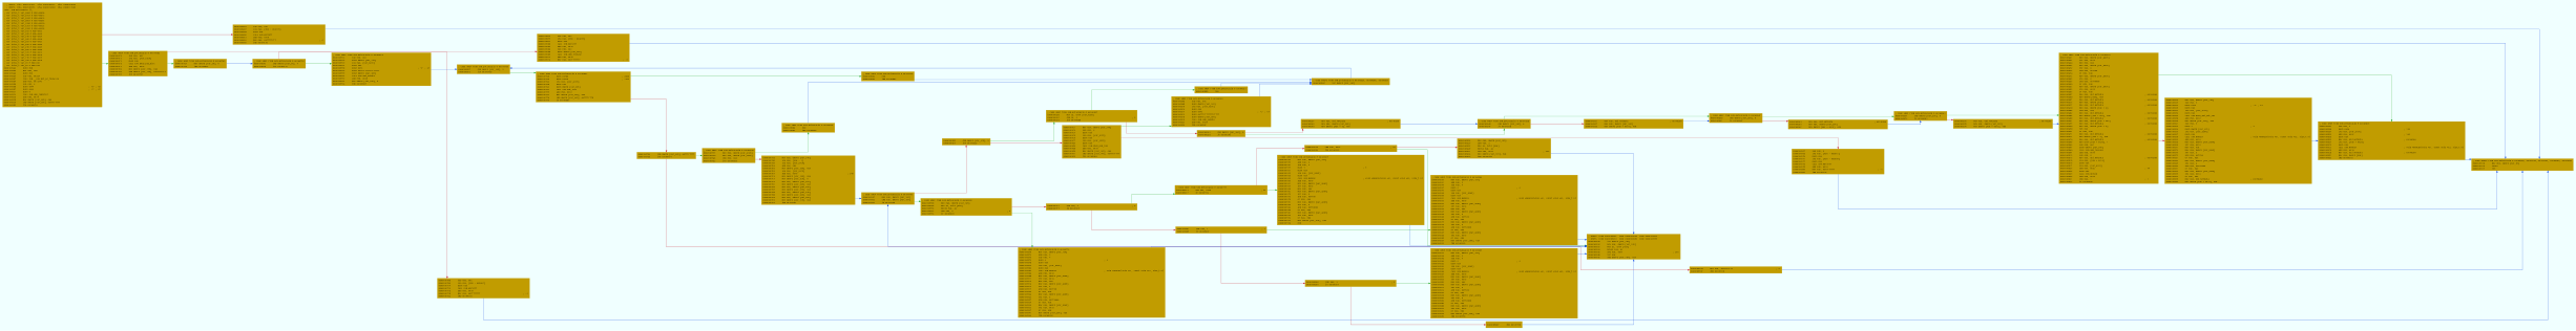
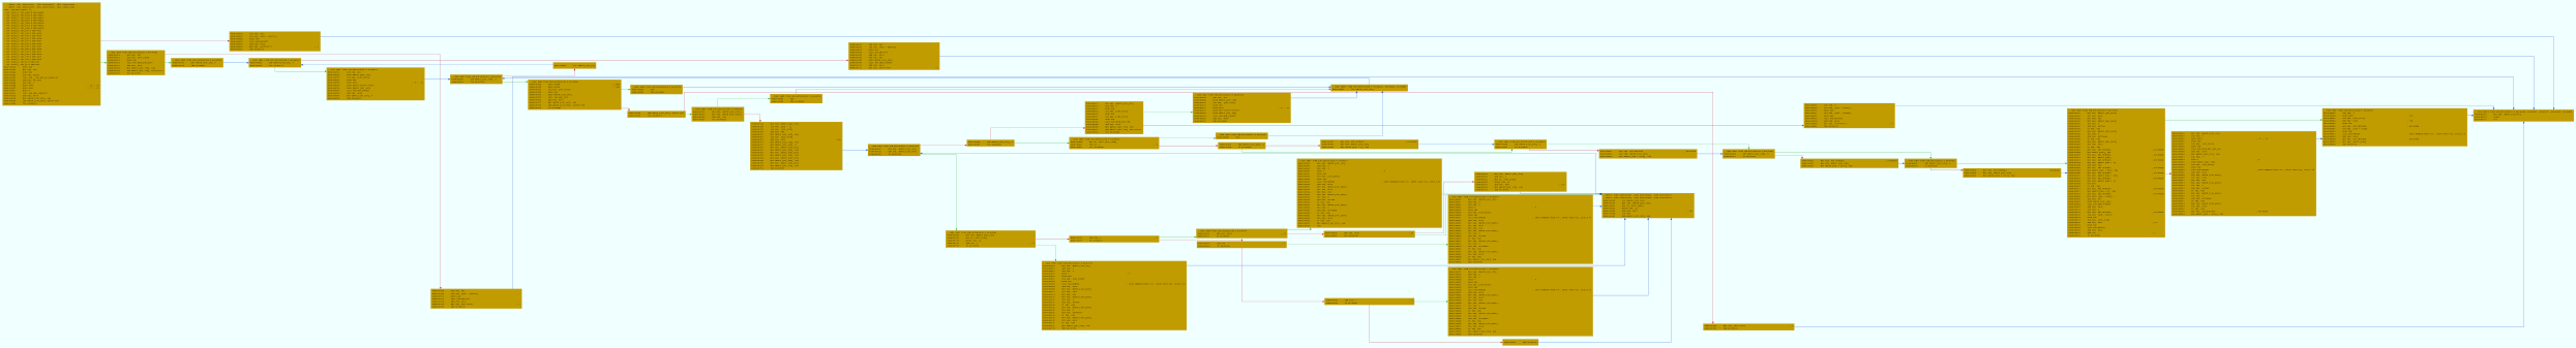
  digraph {
    bgcolor=azure
    fontname=Courier
    fontsize=8
    splines=ortho
    rankdir=LR
    node [color="#c19c00" fillcolor="#c19c00" fontname=Courier shape=box style=filled]
    edge [arrowhead=normal color="#0037da"]
    n1 [label="  ; XREFS: CALL 0x00101ef3  CALL 0x001022cf  CALL 0x0010a0a4  \l  ; XREFS: CALL 0x0010ec45  CALL 0x00115e6b  CALL 0x0011760b  \l1403: sym.getlocalip ();\l; var int32_t var_a20h @ ebp-0xa20\l; var int32_t var_a1ch @ ebp-0xa1c\l; var int32_t var_a18h @ ebp-0xa18\l; var int32_t var_a0ch @ ebp-0xa0c\l; var int32_t var_92ah @ ebp-0x92a\l; var int32_t var_52ch @ ebp-0x52c\l; var int32_t var_528h @ ebp-0x528\l; var int32_t var_3ch @ ebp-0x3c\l; var int32_t var_38h @ ebp-0x38\l; var int32_t var_34h @ ebp-0x34\l; var int32_t var_30h @ ebp-0x30\l; var int32_t var_2ch @ ebp-0x2c\l; var int32_t var_28h @ ebp-0x28\l; var int32_t var_24h @ ebp-0x24\l; var int32_t var_20h @ ebp-0x20\l; var int32_t var_1ch @ ebp-0x1c\l; var int32_t var_18h @ ebp-0x18\l; var int32_t var_14h @ ebp-0x14\l; var int32_t var_10h @ ebp-0x10\l; var int32_t var_ch @ ebp-0xc\l; var int32_t var_4h @ ebp-0x4\l0x0010e6a5      push ebp\l0x0010e6a6      mov ebp, esp\l0x0010e6a8      push ebx\l0x0010e6a9      sub esp, 0xa24\l0x0010e6af      call sym.__x86.get_pc_thunk.bx\l0x0010e6b4      add ebx, 0x1294c\l0x0010e6ba      sub esp, 4\l0x0010e6bd      push 0x44                                              ; 'D' ; 68\l0x0010e6bf      push 0x43                                              ; 'C' ; 67\l0x0010e6c1      push 0\l0x0010e6c3      call sym.udp_register\l0x0010e6c8      add esp, 0x10\l0x0010e6cb      mov dword [var_30h], eax\l0x0010e6ce      cmp dword [var_30h], 0xffffffff\l0x0010e6d2      jne 0x10e6f0\l"]
    n2 [label="0x0010e6d4      sub esp, 0xc\l0x0010e6d7      lea eax, [ebx - 0x8114]\l0x0010e6dd      push eax\l0x0010e6de      call sym.kprintf\l0x0010e6e3      add esp, 0x10\l0x0010e6e6      mov eax, 0xffffffff                                    ; -1\l0x0010e6eb      jmp 0x10ec1b\l"]
    n3 [label="; CODE XREF from sym.getlocalip @ 0x10e6d2\l0x0010e6f0      sub esp, 0xc\l0x0010e6f3      lea eax, [var_52ch]\l0x0010e6f9      push eax\l0x0010e6fa      call sym.dhcp_bld_disc\l0x0010e6ff      add esp, 0x10\l0x0010e702      mov dword [var_14h], eax\l0x0010e705      cmp dword [var_14h], 0xffffffff\l0x0010e709      jne 0x10e727\l"]
    n4 [label="; CODE XREFS from sym.getlocalip @ 0x10e6eb, 0x10e722, 0x10e78f, 0x10ea05, 0x10ebd3\l0x0010ec1b      mov ebx, dword [var_4h]\l0x0010ec1e      leave\l0x0010ec1f      ret\l"]
    n5 [label="0x0010e70b      sub esp, 0xc\l0x0010e70e      lea eax, [ebx - 0x80ec]\l0x0010e714      push eax\l0x0010e715      call sym.kprintf\l0x0010e71a      add esp, 0x10\l0x0010e71d      mov eax, 0xffffffff                                    ; -1\l0x0010e722      jmp 0x10ec1b\l"]
    n6 [label="; CODE XREF from sym.getlocalip @ 0x10e709\l0x0010e727      mov dword [var_ch], 0\l0x0010e72e      jmp 0x10ebec\l"]
    n7 [label="; CODE XREF from sym.getlocalip @ 0x10e72e\l0x0010ebec      cmp dword [var_ch], 4\l0x0010ebf0      jle 0x10e733\l"]
    n8 [label="; CODE XREF from sym.getlocalip @ 0x10ebf0\l0x0010e733      sub esp, 0xc\l0x0010e736      push dword [var_14h]\l0x0010e739      lea eax, [var_52ch]\l0x0010e73f      push eax\l0x0010e740      push 0x43                                              ; 'C' ; 67\l0x0010e742      push 0xffffffffffffffff\l0x0010e744      push dword [var_30h]\l0x0010e747      call sym.udp_sendto\l0x0010e74c      add esp, 0x20\l0x0010e74f      mov dword [var_10h], 0\l0x0010e756      jmp 0x10ebdf\l"]
    n9 [label="; CODE XREF from sym.getlocalip @ 0x10e756\l0x0010ebdf      cmp dword [var_10h], 2\l0x0010ebe3      jle 0x10e75b\l"]
    n10 [label="; CODE XREF from sym.getlocalip @ 0x10ebe3\l0x0010e75b      push 0x7d0                                             ; 2000\l0x0010e760      push 0x4f0                                             ; 1264\l0x0010e765      lea eax, [var_a1ch]\l0x0010e76b      push eax\l0x0010e76c      push dword [var_30h]\l0x0010e76f      call sym.udp_recv\l0x0010e774      add esp, 0x10\l0x0010e777      mov dword [var_34h], eax\l0x0010e77a      cmp dword [var_34h], 0xfffffffd\l0x0010e77e      je 0x10ebd5\l"]
    n11 [label="0x0010e784      cmp dword [var_34h], 0xffffffff\l0x0010e788      jne 0x10e794\l"]
    n12 [label="; CODE XREF from sym.getlocalip @ 0x10e77e\l0x0010ebd5      nop\l0x0010ebd6      jmp 0x10ebdc\l"]
    n13 [label="0x0010e78a      mov eax, 0xffffffff                                    ; -1\l0x0010e78f      jmp 0x10ec1b\l"]
    n14 [label="; CODE XREF from sym.getlocalip @ 0x10e788\l0x0010e794      mov edx, dword [var_a18h]\l0x0010e79a      mov eax, dword [var_528h]\l0x0010e7a0      cmp edx, eax\l0x0010e7a2      jne 0x10ebd8\l"]
    n15 [label="0x0010e7a8      mov eax, dword [var_34h]\l0x0010e7ab      lea edx, [eax - 1]\l0x0010e7ae      lea eax, [var_a1ch]\l0x0010e7b4      add eax, edx\l0x0010e7b6      mov dword [var_38h], eax\l0x0010e7b9      lea eax, [var_a1ch]\l0x0010e7bf      add eax, 0xf0                                          ; 240\l0x0010e7c4      mov dword [var_18h], eax\l0x0010e7c7      mov dword [var_2ch], 0\l0x0010e7ce      mov eax, dword [var_2ch]\l0x0010e7d1      mov dword [var_28h], eax\l0x0010e7d4      mov eax, dword [var_28h]\l0x0010e7d7      mov dword [var_24h], eax\l0x0010e7da      mov eax, dword [var_24h]\l0x0010e7dd      mov dword [var_20h], eax\l0x0010e7e0      mov eax, dword [var_20h]\l0x0010e7e3      mov dword [var_1ch], eax\l0x0010e7e6      jmp 0x10e9af\l"]
    n16 [label="; CODE XREF from sym.getlocalip @ 0x10e7a2\l0x0010ebd8      nop\l0x0010ebd9      jmp 0x10ebdc\l"]
    n17 [label="; CODE XREF from sym.getlocalip @ 0x10e7e6\l0x0010e9af      mov eax, dword [var_18h]\l0x0010e9b2      cmp eax, dword [var_38h]\l0x0010e9b5      jb 0x10e7eb\l"]
    n18 [label="; CODE XREF from sym.getlocalip @ 0x10e9b5\l0x0010e7eb      mov eax, dword [var_18h]\l0x0010e7ee      mov al, byte [eax]\l0x0010e7f0      movsx eax, al\l0x0010e7f3      cmp eax, 6                                             ; 6\l0x0010e7f6      je 0x10e8f0\l"]
    n19 [label="0x0010e7fc      cmp eax, 6                                             ; 6\l0x0010e7ff      jg 0x10e814\l"]
    n20 [label="; CODE XREF from sym.getlocalip @ 0x10e7f6\l0x0010e8f0      mov eax, dword [var_18h]\l0x0010e8f3      add eax, 2\l0x0010e8f6      sub esp, 4\l0x0010e8f9      push 4                                                 ; 4\l0x0010e8fb      push eax\l0x0010e8fc      lea eax, [var_a20h]\l0x0010e902      push eax\l0x0010e903      call sym.memcpy                                        ; void *memcpy(void *s1, const void *s2, size_t n)\l0x0010e908      add esp, 0x10\l0x0010e90b      mov eax, dword [var_a20h]\l0x0010e911      shr eax, 0x18\l0x0010e914      mov edx, eax\l0x0010e916      mov eax, dword [var_a20h]\l0x0010e91c      shr eax, 8\l0x0010e91f      and eax, 0xff00\l0x0010e924      or edx, eax\l0x0010e926      mov eax, dword [var_a20h]\l0x0010e92c      shl eax, 8\l0x0010e92f      and eax, 0xff0000\l0x0010e934      or edx, eax\l0x0010e936      mov eax, dword [var_a20h]\l0x0010e93c      shl eax, 0x18\l0x0010e93f      or eax, edx\l0x0010e941      mov dword [var_28h], eax\l0x0010e944      jmp 0x10e99b\l"]
    n21 [label="0x0010e801      cmp eax, 1                                             ; 1\l0x0010e804      je 0x10e83e\l"]
    n22 [label="; CODE XREF from sym.getlocalip @ 0x10e7ff\l0x0010e814      cmp eax, 0x2a                                          ; 42\l0x0010e817      je 0x10e946\l"]
    n23 [label="0x0010e806      cmp eax, 3                                             ; 3\l0x0010e809      je 0x10e897\l"]
    n24 [label="; CODE XREF from sym.getlocalip @ 0x10e804\l0x0010e83e      mov eax, dword [var_18h]\l0x0010e841      add eax, 2\l0x0010e844      sub esp, 4\l0x0010e847      push 4                                                 ; 4\l0x0010e849      push eax\l0x0010e84a      lea eax, [var_a20h]\l0x0010e850      push eax\l0x0010e851      call sym.memcpy                                        ; void *memcpy(void *s1, const void *s2, size_t n)\l0x0010e856      add esp, 0x10\l0x0010e859      mov eax, dword [var_a20h]\l0x0010e85f      shr eax, 0x18\l0x0010e862      mov edx, eax\l0x0010e864      mov eax, dword [var_a20h]\l0x0010e86a      shr eax, 8\l0x0010e86d      and eax, 0xff00\l0x0010e872      or edx, eax\l0x0010e874      mov eax, dword [var_a20h]\l0x0010e87a      shl eax, 8\l0x0010e87d      and eax, 0xff0000\l0x0010e882      or edx, eax\l0x0010e884      mov eax, dword [var_a20h]\l0x0010e88a      shl eax, 0x18\l0x0010e88d      or eax, edx\l0x0010e88f      mov dword [var_20h], eax\l0x0010e892      jmp 0x10e99b\l"]
    n25 [label="0x0010e80f      jmp 0x10e99b\l"]
    n26 [label="; CODE XREF from sym.getlocalip @ 0x10e809\l0x0010e897      mov eax, dword [var_18h]\l0x0010e89a      add eax, 2\l0x0010e89d      sub esp, 4\l0x0010e8a0      push 4                                                 ; 4\l0x0010e8a2      push eax\l0x0010e8a3      lea eax, [var_a20h]\l0x0010e8a9      push eax\l0x0010e8aa      call sym.memcpy                                        ; void *memcpy(void *s1, const void *s2, size_t n)\l0x0010e8af      add esp, 0x10\l0x0010e8b2      mov eax, dword [var_a20h]\l0x0010e8b8      shr eax, 0x18\l0x0010e8bb      mov edx, eax\l0x0010e8bd      mov eax, dword [var_a20h]\l0x0010e8c3      shr eax, 8\l0x0010e8c6      and eax, 0xff00\l0x0010e8cb      or edx, eax\l0x0010e8cd      mov eax, dword [var_a20h]\l0x0010e8d3      shl eax, 8\l0x0010e8d6      and eax, 0xff0000\l0x0010e8db      or edx, eax\l0x0010e8dd      mov eax, dword [var_a20h]\l0x0010e8e3      shl eax, 0x18\l0x0010e8e6      or eax, edx\l0x0010e8e8      mov dword [var_24h], eax\l0x0010e8eb      jmp 0x10e99b\l"]
    n27 [label="; XREFS: CODE 0x0010e80f  CODE 0x0010e820  CODE 0x0010e839  \l; XREFS: CODE 0x0010e892  CODE 0x0010e8eb  CODE 0x0010e944  \l0x0010e99b      inc dword [var_18h]\l0x0010e99e      mov eax, dword [var_18h]\l0x0010e9a1      mov al, byte [eax]\l0x0010e9a3      movsx eax, al\l0x0010e9a6      and eax, 0xff                                          ; 255\l0x0010e9ab      inc eax\l0x0010e9ac      add dword [var_18h], eax\l"]
    n28 [label="0x0010e81d      cmp eax, 0x35                                          ; 53\l0x0010e820      jne 0x10e99b\l"]
    n29 [label="; CODE XREF from sym.getlocalip @ 0x10e817\l0x0010e946      mov eax, dword [var_18h]\l0x0010e949      add eax, 2\l0x0010e94c      sub esp, 4\l0x0010e94f      push 4                                                 ; 4\l0x0010e951      push eax\l0x0010e952      lea eax, [var_a20h]\l0x0010e958      push eax\l0x0010e959      call sym.memcpy                                        ; void *memcpy(void *s1, const void *s2, size_t n)\l0x0010e95e      add esp, 0x10\l0x0010e961      mov eax, dword [var_a20h]\l0x0010e967      shr eax, 0x18\l0x0010e96a      mov edx, eax\l0x0010e96c      mov eax, dword [var_a20h]\l0x0010e972      shr eax, 8\l0x0010e975      and eax, 0xff00\l0x0010e97a      or edx, eax\l0x0010e97c      mov eax, dword [var_a20h]\l0x0010e982      shl eax, 8\l0x0010e985      and eax, 0xff0000\l0x0010e98a      or edx, eax\l0x0010e98c      mov eax, dword [var_a20h]\l0x0010e992      shl eax, 0x18\l0x0010e995      or eax, edx\l0x0010e997      mov dword [var_2ch], eax\l0x0010e99a      nop\l"]
    n30 [label="0x0010e826      mov eax, dword [var_18h]\l0x0010e829      add eax, 2\l0x0010e82c      mov al, byte [eax]\l0x0010e82e      movsx eax, al\l0x0010e831      and eax, 0xff                                          ; 255\l0x0010e836      mov dword [var_1ch], eax\l0x0010e839      jmp 0x10e99b\l"]
    n31 [label="0x0010e9bb      cmp dword [var_1ch], 2\l0x0010e9bf      jne 0x10ea2b\l"]
    n32 [label="0x0010e9c1      mov eax, dword [var_34h]\l0x0010e9c4      sub esp, 4\l0x0010e9c7      push eax\l0x0010e9c8      lea eax, [var_a1ch]\l0x0010e9ce      push eax\l0x0010e9cf      lea eax, [var_52ch]\l0x0010e9d5      push eax\l0x0010e9d6      call sym.dhcp_bld_req\l0x0010e9db      add esp, 0x10\l0x0010e9de      mov dword [var_14h], eax\l0x0010e9e1      cmp dword [var_14h], 0xffffffff\l0x0010e9e5      jne 0x10ea0a\l"]
    n33 [label="; CODE XREF from sym.getlocalip @ 0x10e9bf\l0x0010ea2b      mov al, byte [var_92ah]\l0x0010ea31      cmp al, 5                                              ; 5\l0x0010ea33      jne 0x10ebdb\l"]
    n34 [label="0x0010e9e7      sub esp, 8\l0x0010e9ea      lea eax, [ebx - 0x80c1]\l0x0010e9f0      push eax\l0x0010e9f1      lea eax, [ebx - 0x80a4]\l0x0010e9f7      push eax\l0x0010e9f8      call sym.kprintf\l0x0010e9fd      add esp, 0x10\l0x0010ea00      mov eax, 0xffffffff                                    ; -1\l0x0010ea05      jmp 0x10ec1b\l"]
    n35 [label="; CODE XREF from sym.getlocalip @ 0x10e9e5\l0x0010ea0a      sub esp, 0xc\l0x0010ea0d      push dword [var_14h]\l0x0010ea10      lea eax, [var_52ch]\l0x0010ea16      push eax\l0x0010ea17      push 0x43                                              ; 'C' ; 67\l0x0010ea19      push 0xffffffffffffffff\l0x0010ea1b      push dword [var_30h]\l0x0010ea1e      call sym.udp_sendto\l0x0010ea23      add esp, 0x20\l0x0010ea26      jmp 0x10ebdc\l"]
    n36 [label="; CODE XREFS from sym.getlocalip @ 0x10ea26, 0x10ebd6, 0x10ebd9\l0x0010ebdc      inc dword [var_10h]\l"]
    n37 [label="0x0010ea39      cmp dword [var_20h], 0\l0x0010ea3d      je 0x10ea4b\l"]
    n38 [label="; CODE XREF from sym.getlocalip @ 0x10ea33\l0x0010ebdb      nop\l"]
    n39 [label="0x0010ea3f      mov eax, obj.NetData                                   ; 0x140200\l0x0010ea45      mov edx, dword [var_20h]\l0x0010ea48      mov dword [eax + 8], edx\l"]
    n40 [label="; CODE XREF from sym.getlocalip @ 0x10ea3d\l0x0010ea4b      cmp dword [var_24h], 0\l0x0010ea4f      je 0x10ea5d\l"]
    n41 [label="0x0010ea51      mov eax, obj.NetData                                   ; 0x140200\l0x0010ea57      mov edx, dword [var_24h]\l0x0010ea5a      mov dword [eax + 0x10], edx\l"]
    n42 [label="; CODE XREF from sym.getlocalip @ 0x10ea4f\l0x0010ea5d      cmp dword [var_28h], 0\l0x0010ea61      je 0x10ea6f\l"]
    n43 [label="0x0010ea63      mov eax, obj.NetData                                   ; 0x140200\l0x0010ea69      mov edx, dword [var_28h]\l0x0010ea6c      mov dword [eax + 0x18], edx\l"]
    n44 [label="; CODE XREF from sym.getlocalip @ 0x10ea61\l0x0010ea6f      cmp dword [var_2ch], 0\l0x0010ea73      je 0x10ea81\l"]
    n45 [label="0x0010ea75      mov eax, obj.NetData                                   ; 0x140200\l0x0010ea7b      mov edx, dword [var_2ch]\l0x0010ea7e      mov dword [eax + 0x1c], edx\l"]
    n46 [label="; CODE XREF from sym.getlocalip @ 0x10ea73\l0x0010ea81      mov eax, dword [var_a0ch]\l0x0010ea87      shr eax, 0x18\l0x0010ea8a      mov edx, eax\l0x0010ea8c      mov eax, dword [var_a0ch]\l0x0010ea92      shr eax, 8\l0x0010ea95      and eax, 0xff00\l0x0010ea9a      or edx, eax\l0x0010ea9c      mov eax, dword [var_a0ch]\l0x0010eaa2      shl eax, 8\l0x0010eaa5      and eax, 0xff0000\l0x0010eaaa      or edx, eax\l0x0010eaac      mov eax, dword [var_a0ch]\l0x0010eab2      shl eax, 0x18\l0x0010eab5      or edx, eax\l0x0010eab7      mov eax, obj.NetData                                   ; 0x140200\l0x0010eabd      mov dword [eax], edx\l0x0010eabf      mov eax, obj.NetData                                   ; 0x140200\l0x0010eac5      mov edx, dword [eax]\l0x0010eac7      mov eax, obj.NetData                                   ; 0x140200\l0x0010eacd      mov eax, dword [eax + 8]\l0x0010ead0      and edx, eax\l0x0010ead2      mov eax, obj.NetData                                   ; 0x140200\l0x0010ead8      mov dword [eax + 0xc], edx\l0x0010eadb      mov eax, obj.NetData                                   ; 0x140200\l0x0010eae1      mov edx, dword [eax + 0xc]\l0x0010eae4      mov eax, obj.NetData                                   ; 0x140200\l0x0010eaea      mov eax, dword [eax + 8]\l0x0010eaed      not eax\l0x0010eaef      or edx, eax\l0x0010eaf1      mov eax, obj.NetData                                   ; 0x140200\l0x0010eaf7      mov dword [eax + 4], edx\l0x0010eafa      mov eax, obj.NetData                                   ; 0x140200\l0x0010eb00      mov byte [eax + 0x20], 1\l0x0010eb04      sub esp, 0xc\l0x0010eb07      push dword [var_30h]\l0x0010eb0a      call sym.udp_release\l0x0010eb0f      add esp, 0x10\l0x0010eb12      sub esp, 8\l0x0010eb15      mov eax, obj.NetData                                   ; 0x140200\l0x0010eb1b      lea eax, [eax + 0x14]\l0x0010eb1e      push eax\l0x0010eb1f      lea eax, [var_a1ch]\l0x0010eb25      add eax, 0x2c                                          ; 44\l0x0010eb28      push eax\l0x0010eb29      call sym.dot2ip\l0x0010eb2e      add esp, 0x10\l0x0010eb31      cmp eax, 1                                             ; 1\l0x0010eb34      je 0x10eba7\l"]
    n47 [label="0x0010eb36      mov eax, dword [var_14h]\l0x0010eb39      sub esp, 4\l0x0010eb3c      push 0x36                                              ; '6' ; 54\l0x0010eb3e      push eax\l0x0010eb3f      lea eax, [var_a1ch]\l0x0010eb45      push eax\l0x0010eb46      call sym.dhcp_get_opt_val\l0x0010eb4b      add esp, 0x10\l0x0010eb4e      mov dword [var_3ch], eax\l0x0010eb51      sub esp, 4\l0x0010eb54      push 4                                                 ; 4\l0x0010eb56      push dword [var_3ch]\l0x0010eb59      lea eax, [var_a20h]\l0x0010eb5f      push eax\l0x0010eb60      call sym.memcpy                                        ; void *memcpy(void *s1, const void *s2, size_t n)\l0x0010eb65      add esp, 0x10\l0x0010eb68      mov eax, dword [var_a20h]\l0x0010eb6e      shr eax, 0x18\l0x0010eb71      mov edx, eax\l0x0010eb73      mov eax, dword [var_a20h]\l0x0010eb79      shr eax, 8\l0x0010eb7c      and eax, 0xff00\l0x0010eb81      or edx, eax\l0x0010eb83      mov eax, dword [var_a20h]\l0x0010eb89      shl eax, 8\l0x0010eb8c      and eax, 0xff0000\l0x0010eb91      or edx, eax\l0x0010eb93      mov eax, dword [var_a20h]\l0x0010eb99      shl eax, 0x18\l0x0010eb9c      or edx, eax\l0x0010eb9e      mov eax, obj.NetData                                   ; 0x140200\l0x0010eba4      mov dword [eax + 0x14], edx\l"]
    n48 [label="; CODE XREF from sym.getlocalip @ 0x10eb34\l0x0010eba7      sub esp, 4\l0x0010ebaa      push 0x80                                              ; 128\l0x0010ebaf      lea eax, [var_a1ch]\l0x0010ebb5      add eax, 0x6c                                          ; 108\l0x0010ebb8      push eax\l0x0010ebb9      mov eax, obj.NetData                                   ; 0x140200\l0x0010ebbf      lea eax, [eax + 0x2d]\l0x0010ebc2      push eax\l0x0010ebc3      call sym.memcpy                                        ; void *memcpy(void *s1, const void *s2, size_t n)\l0x0010ebc8      add esp, 0x10\l0x0010ebcb      mov eax, obj.NetData                                   ; 0x140200\l0x0010ebd1      mov eax, dword [eax]\l0x0010ebd3      jmp 0x10ec1b\l"]
+   n49 [label="0x0010ebe9      inc dword [var_ch]\l"]
    n50 [label="0x0010ebf6      sub esp, 0xc\l0x0010ebf9      lea eax, [ebx - 0x8094]\l0x0010ebff      push eax\l0x0010ec00      call sym.kprintf\l0x0010ec05      add esp, 0x10\l0x0010ec08      sub esp, 0xc\l0x0010ec0b      push dword [var_30h]\l0x0010ec0e      call sym.udp_release\l0x0010ec13      add esp, 0x10\l0x0010ec16      mov eax, 0xffffffff                                    ; -1\l"]
    n1 -> n2 [color="#c50f1f"]
    n1 -> n3 [color="#13a10e"]
    n2 -> n4
    n3 -> n5 [color="#c50f1f"]
    n3 -> n6 [color="#13a10e"]
    n5 -> n4
    n6 -> n7
    n7 -> n8 [color="#13a10e"]
    n7 -> n50 [color="#c50f1f"]
    n8 -> n9
    n9 -> n10 [color="#13a10e"]
+   n9 -> n49 [color="#c50f1f"]
    n10 -> n11 [color="#c50f1f"]
    n10 -> n12 [color="#13a10e"]
    n11 -> n13 [color="#c50f1f"]
    n11 -> n14 [color="#13a10e"]
    n12 -> n36
    n13 -> n4
    n14 -> n15 [color="#c50f1f"]
    n14 -> n16 [color="#13a10e"]
    n15 -> n17
    n16 -> n36
    n17 -> n18 [color="#13a10e"]
    n17 -> n31 [color="#c50f1f"]
    n18 -> n19 [color="#c50f1f"]
    n18 -> n20 [color="#13a10e"]
    n19 -> n21 [color="#c50f1f"]
    n19 -> n22 [color="#13a10e"]
    n20 -> n27
    n21 -> n23 [color="#c50f1f"]
    n21 -> n24 [color="#13a10e"]
    n22 -> n28 [color="#c50f1f"]
    n22 -> n29 [color="#13a10e"]
    n23 -> n25 [color="#c50f1f"]
    n23 -> n26 [color="#13a10e"]
    n24 -> n27
    n25 -> n27
    n26 -> n27
    n27 -> n17
    n28 -> n27 [color="#13a10e"]
    n28 -> n30 [color="#c50f1f"]
    n29 -> n27
    n30 -> n27
    n31 -> n32 [color="#c50f1f"]
    n31 -> n33 [color="#13a10e"]
    n32 -> n34 [color="#c50f1f"]
    n32 -> n35 [color="#13a10e"]
    n33 -> n37 [color="#c50f1f"]
    n33 -> n38 [color="#13a10e"]
    n34 -> n4
    n35 -> n36
    n36 -> n9
    n37 -> n39 [color="#c50f1f"]
    n37 -> n40 [color="#13a10e"]
    n38 -> n36
    n39 -> n40
    n40 -> n41 [color="#c50f1f"]
    n40 -> n42 [color="#13a10e"]
    n41 -> n42
    n42 -> n43 [color="#c50f1f"]
    n42 -> n44 [color="#13a10e"]
    n43 -> n44
    n44 -> n45 [color="#c50f1f"]
    n44 -> n46 [color="#13a10e"]
    n45 -> n46
    n46 -> n47 [color="#c50f1f"]
    n46 -> n48 [color="#13a10e"]
    n47 -> n48
    n48 -> n4
+   n49 -> n7
    n50 -> n4
  }
